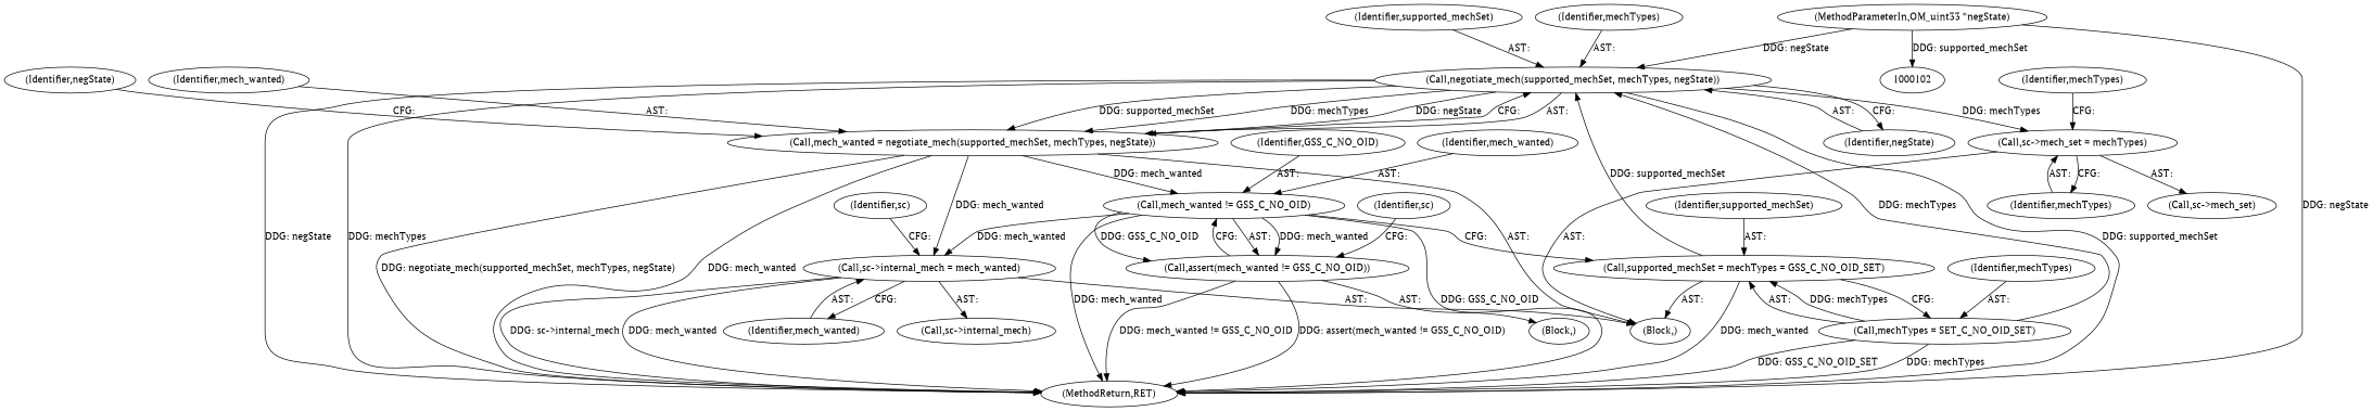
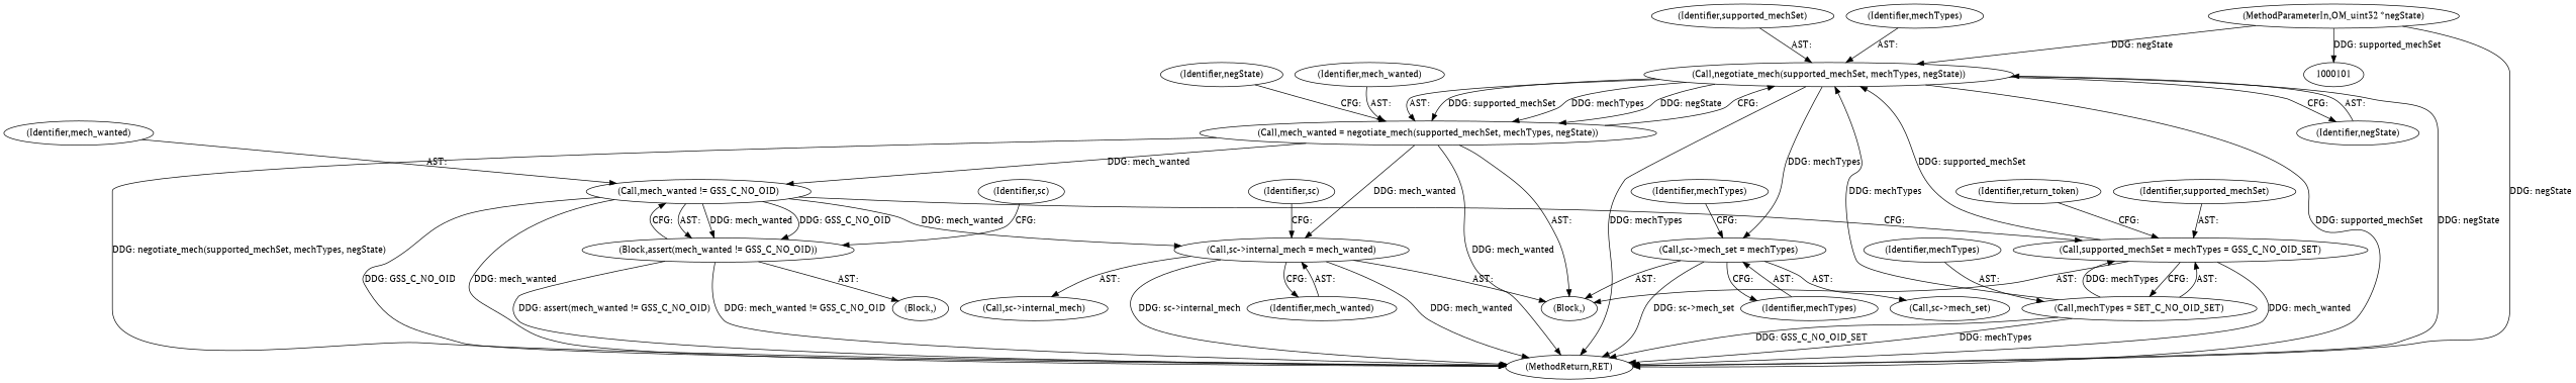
  digraph {
    fontname="PT Serif"
    node [fontname="PT Serif"]
    edge [fontname="PT Serif"]
    n1 [label="(Call,negotiate_mech(supported_mechSet, mechTypes, negState))"]
    n2 [label="(Call,mech_wanted = negotiate_mech(supported_mechSet, mechTypes, negState))"]
    n3 [label="(Call,sc->mech_set = mechTypes)"]
    n4 [label="(Identifier,negState)"]
    n5 [label="(MethodReturn,RET)"]
    n6 [label="(Block,)"]
    n7 [label="(Call,mech_wanted != GSS_C_NO_OID)"]
    n8 [label="(Call,sc->internal_mech = mech_wanted)"]
    n9 [label="(Identifier,mechTypes)"]
    n10 [label="(Call,sc->mech_set)"]
    n11 [label="(Call,supported_mechSet = mechTypes = GSS_C_NO_OID_SET)"]
    n12 [label="(Call,mechTypes = SET_C_NO_OID_SET)"]
-   n13 [label="(MethodParameterIn,OM_uint33 *negState)"]
-   1000101 [label=1000102]
-   n15 [label="(Call,assert(mech_wanted != GSS_C_NO_OID))"]
+   n13 [label="(MethodParameterIn,OM_uint32 *negState)"]
+   1000101
+   n15 [label="(Block,assert(mech_wanted != GSS_C_NO_OID))"]
    n16 [label="(Identifier,mech_wanted)"]
    n17 [label="(Call,sc->internal_mech)"]
    n18 [label="(Block,)"]
-   n19 [label="(Identifier,GSS_C_NO_OID)"]
    n20 [label="(Identifier,supported_mechSet)"]
    n21 [label="(Identifier,sc)"]
+   n22 [label="(Identifier,return_token)"]
    n23 [label="(Identifier,mech_wanted)"]
    n24 [label="(Identifier,mechTypes)"]
    n25 [label="(Identifier,mechTypes)"]
    n26 [label="(Identifier,supported_mechSet)"]
    n27 [label="(Identifier,sc)"]
    n28 [label="(Identifier,negState)"]
    n29 [label="(Identifier,mech_wanted)"]
    n30 [label="(Identifier,mechTypes)"]
    n1 -> n2 [label="AST: "]
    n1 -> n2 [label="DDG: supported_mechSet"]
    n1 -> n2 [label="DDG: mechTypes"]
    n1 -> n2 [label="DDG: negState"]
    n1 -> n3 [label="DDG: mechTypes"]
    n1 -> n4 [label="CFG: "]
    n1 -> n5 [label="DDG: negState"]
    n1 -> n5 [label="DDG: mechTypes"]
    n1 -> n5 [label="DDG: supported_mechSet"]
    n2 -> n1 [label="CFG: "]
    n2 -> n5 [label="DDG: mech_wanted"]
    n2 -> n5 [label="DDG: negotiate_mech(supported_mechSet, mechTypes, negState)"]
    n2 -> n6 [label="AST: "]
    n2 -> n7 [label="DDG: mech_wanted"]
    n2 -> n8 [label="DDG: mech_wanted"]
+   n3 -> n5 [label="DDG: sc->mech_set"]
    n3 -> n6 [label="AST: "]
    n3 -> n9 [label="CFG: "]
    n3 -> n10 [label="AST: "]
    n4 -> n1 [label="AST: "]
    n7 -> n5 [label="DDG: GSS_C_NO_OID"]
    n7 -> n5 [label="DDG: mech_wanted"]
    n7 -> n8 [label="DDG: mech_wanted"]
    n7 -> n11 [label="CFG: "]
    n7 -> n15 [label="AST: "]
    n7 -> n15 [label="DDG: mech_wanted"]
    n7 -> n15 [label="DDG: GSS_C_NO_OID"]
    n8 -> n5 [label="DDG: mech_wanted"]
    n8 -> n5 [label="DDG: sc->internal_mech"]
    n8 -> n6 [label="AST: "]
    n8 -> n16 [label="CFG: "]
    n8 -> n17 [label="AST: "]
    n9 -> n3 [label="AST: "]
    n11 -> n1 [label="DDG: supported_mechSet"]
    n11 -> n5 [label="DDG: mech_wanted"]
    n11 -> n6 [label="AST: "]
    n11 -> n12 [label="CFG: "]
    n12 -> n1 [label="DDG: mechTypes"]
    n12 -> n5 [label="DDG: mechTypes"]
    n12 -> n5 [label="DDG: GSS_C_NO_OID_SET"]
    n12 -> n11 [label="AST: "]
    n12 -> n11 [label="DDG: mechTypes"]
    n13 -> n1 [label="DDG: negState"]
    n13 -> n5 [label="DDG: negState"]
    n13 -> 1000101 [label="DDG: supported_mechSet"]
    n15 -> n5 [label="DDG: mech_wanted != GSS_C_NO_OID"]
    n15 -> n5 [label="DDG: assert(mech_wanted != GSS_C_NO_OID)"]
    n15 -> n7 [label="CFG: "]
    n15 -> n18 [label="AST: "]
    n16 -> n8 [label="AST: "]
-   n19 -> n7 [label="AST: "]
    n20 -> n1 [label="AST: "]
    n21 -> n8 [label="CFG: "]
+   n22 -> n11 [label="CFG: "]
    n23 -> n7 [label="AST: "]
    n24 -> n1 [label="AST: "]
    n25 -> n3 [label="CFG: "]
    n26 -> n11 [label="AST: "]
    n27 -> n15 [label="CFG: "]
    n28 -> n2 [label="CFG: "]
    n29 -> n2 [label="AST: "]
    n30 -> n12 [label="AST: "]
  }
